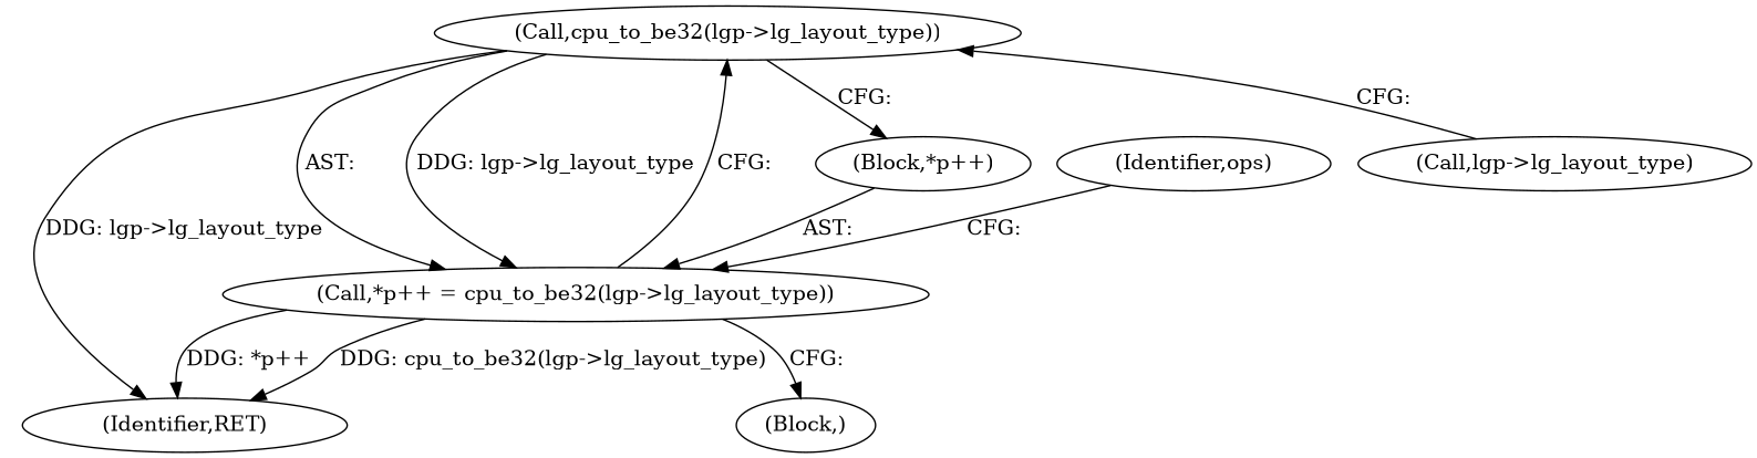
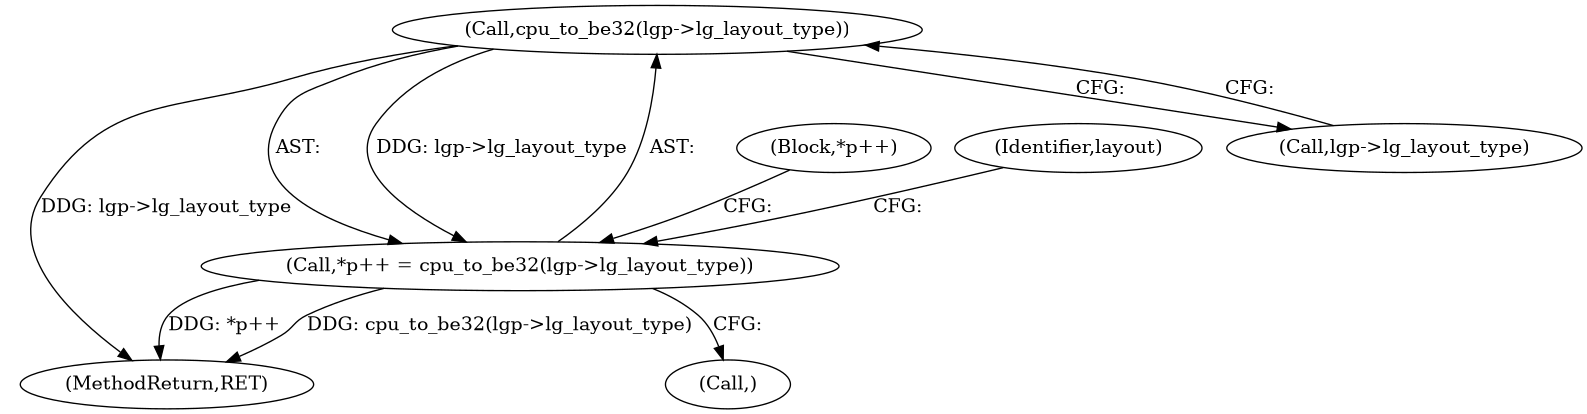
  digraph {
    n1 [label="(Call,cpu_to_be32(lgp->lg_layout_type))"]
    n2 [label="(Call,*p++ = cpu_to_be32(lgp->lg_layout_type))"]
    n3 [label="(Call,lgp->lg_layout_type)"]
-   n4 [label="(Identifier,RET)"]
-   n5 [label="(Block,)"]
+   n4 [label="(MethodReturn,RET)"]
+   n5 [label="(Call,)"]
    n6 [label="(Block,*p++)"]
-   n7 [label="(Identifier,ops)"]
+   n7 [label="(Identifier,layout)"]
    n1 -> n2 [label="AST: "]
    n1 -> n2 [label="DDG: lgp->lg_layout_type"]
-   n1 -> n6 [label="CFG: "]
+   n1 -> n3 [label="CFG: "]
    n1 -> n4 [label="DDG: lgp->lg_layout_type"]
-   n2 -> n1 [label="CFG: "]
+   n2 -> n1 [label="AST: "]
    n2 -> n4 [label="DDG: *p++"]
    n2 -> n4 [label="DDG: cpu_to_be32(lgp->lg_layout_type)"]
    n2 -> n5 [label="CFG: "]
    n3 -> n1 [label="CFG: "]
-   n6 -> n2 [label="AST: "]
+   n6 -> n2 [label="CFG: "]
    n7 -> n2 [label="CFG: "]
  }
